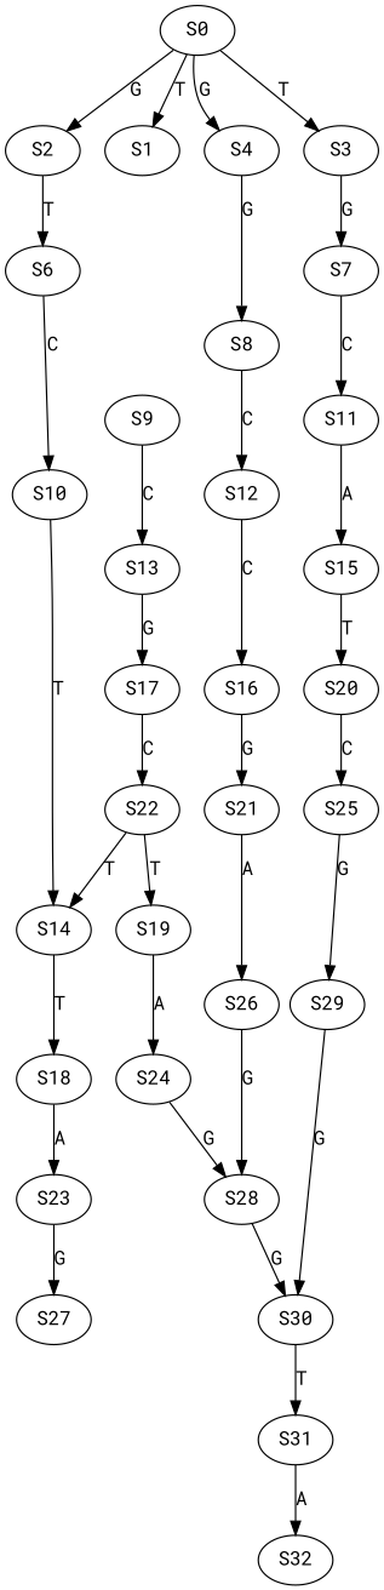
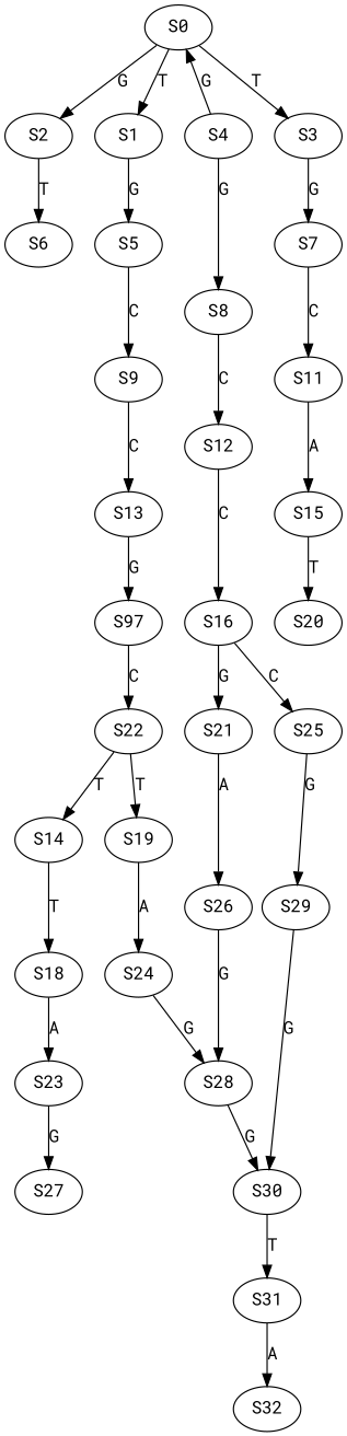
  strict digraph {
    fontname="Roboto Mono"
    node [fontname="Roboto Mono"]
    edge [fontname="Roboto Mono"]
    S0
    S1
    S2
    S3
    S4
+   S5
    S6
    S7
    S8
    S9
-   S10
    S11
    S12
    S13
    S14
    S15
    S16
-   S17
+   S17 [label=S97]
    S18
    S20
    S21
    S22
    S23
    S19
    S24
    S25
    S26
    S27
    S28
    S29
    S30
    S31
    S32
    S0 -> S1 [label=T]
    S0 -> S2 [label=G]
    S0 -> S3 [label=T]
-   S0 -> S4 [label=G]
+   S4 -> S0 [label=G]
+   S1 -> S5 [label=G]
    S2 -> S6 [label=T]
    S3 -> S7 [label=G]
    S4 -> S8 [label=G]
-   S6 -> S10 [label=C]
+   S5 -> S9 [label=C]
    S7 -> S11 [label=C]
    S8 -> S12 [label=C]
    S9 -> S13 [label=C]
-   S10 -> S14 [label=T]
    S11 -> S15 [label=A]
    S12 -> S16 [label=C]
    S13 -> S17 [label=G]
    S14 -> S18 [label=T]
    S15 -> S20 [label=T]
    S16 -> S21 [label=G]
    S17 -> S22 [label=C]
    S18 -> S23 [label=A]
-   S20 -> S25 [label=C]
+   S16 -> S25 [label=C]
    S21 -> S26 [label=A]
    S22 -> S14 [label=T]
    S22 -> S19 [label=T]
    S23 -> S27 [label=G]
    S19 -> S24 [label=A]
    S24 -> S28 [label=G]
    S25 -> S29 [label=G]
    S26 -> S28 [label=G]
    S28 -> S30 [label=G]
    S29 -> S30 [label=G]
    S30 -> S31 [label=T]
    S31 -> S32 [label=A]
  }
